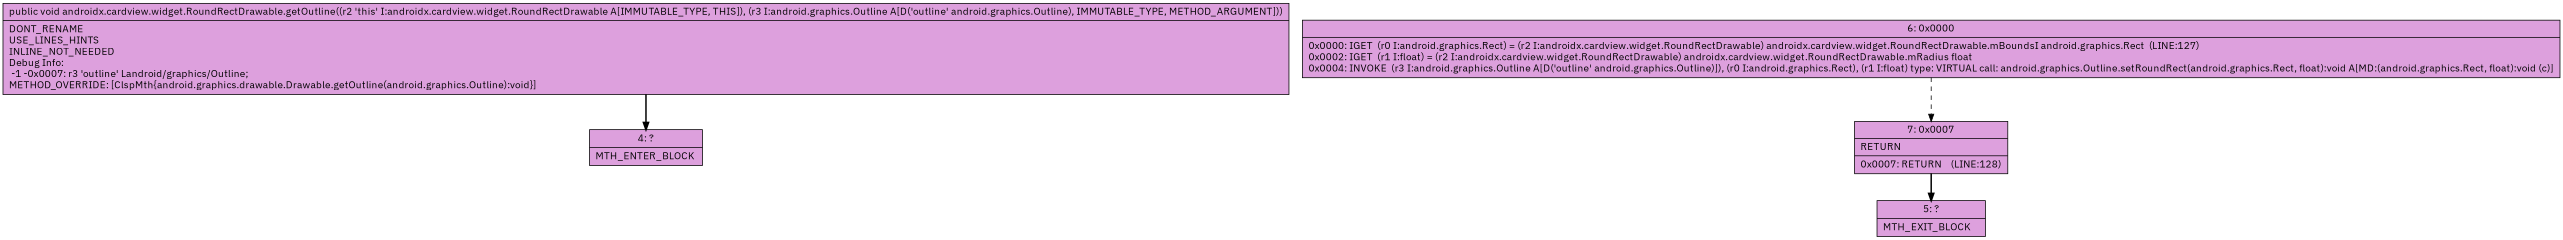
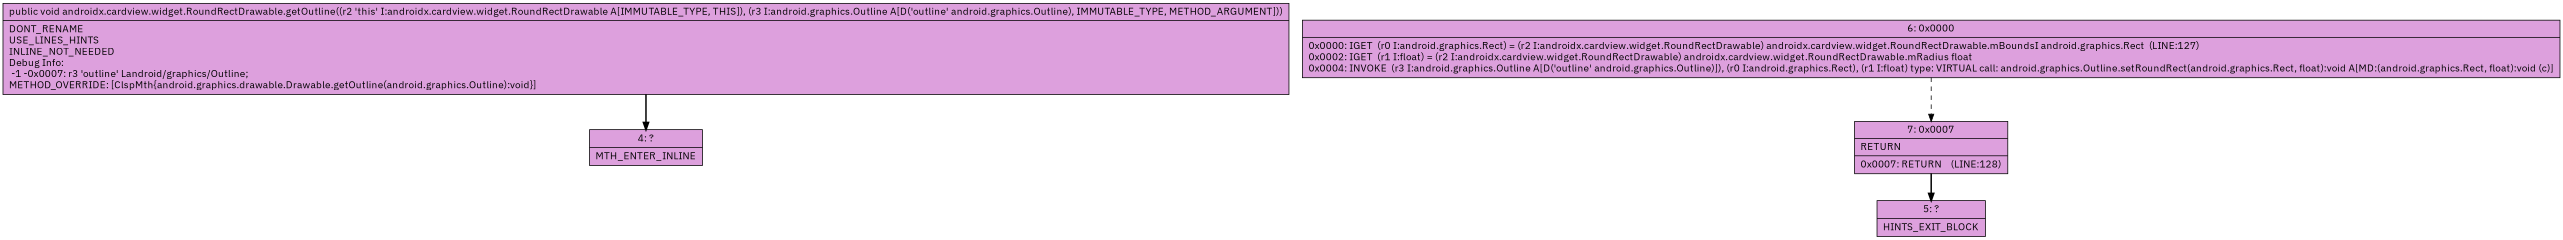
  digraph {
    fontname="IBM Plex Sans"
    node [fillcolor=plum fontname="IBM Plex Sans" shape=record style=filled]
    edge [fontname="IBM Plex Sans" style=bold]
-   n1 [label="{4\:\ ?|MTH_ENTER_BLOCK\l}"]
+   n1 [label="{4\:\ ?|MTH_ENTER_INLINE\l}"]
    n2 [label="{6\:\ 0x0000|0x0000: IGET  (r0 I:android.graphics.Rect) = (r2 I:androidx.cardview.widget.RoundRectDrawable) androidx.cardview.widget.RoundRectDrawable.mBoundsI android.graphics.Rect  (LINE:127)\l0x0002: IGET  (r1 I:float) = (r2 I:androidx.cardview.widget.RoundRectDrawable) androidx.cardview.widget.RoundRectDrawable.mRadius float \l0x0004: INVOKE  (r3 I:android.graphics.Outline A[D('outline' android.graphics.Outline)]), (r0 I:android.graphics.Rect), (r1 I:float) type: VIRTUAL call: android.graphics.Outline.setRoundRect(android.graphics.Rect, float):void A[MD:(android.graphics.Rect, float):void (c)]\l}"]
    n3 [label="{7\:\ 0x0007|RETURN\l|0x0007: RETURN    (LINE:128)\l}"]
-   n4 [label="{5\:\ ?|MTH_EXIT_BLOCK\l}"]
+   n4 [label="{5\:\ ?|HINTS_EXIT_BLOCK\l}"]
    n5 [label="{public void androidx.cardview.widget.RoundRectDrawable.getOutline((r2 'this' I:androidx.cardview.widget.RoundRectDrawable A[IMMUTABLE_TYPE, THIS]), (r3 I:android.graphics.Outline A[D('outline' android.graphics.Outline), IMMUTABLE_TYPE, METHOD_ARGUMENT]))  | DONT_RENAME\lUSE_LINES_HINTS\lINLINE_NOT_NEEDED\lDebug Info:\l  \-1 \-0x0007: r3 'outline' Landroid\/graphics\/Outline;\lMETHOD_OVERRIDE: [ClspMth\{android.graphics.drawable.Drawable.getOutline(android.graphics.Outline):void\}]\l}"]
    n2 -> n3 [style=dashed]
    n3 -> n4
    n5 -> n1
  }
